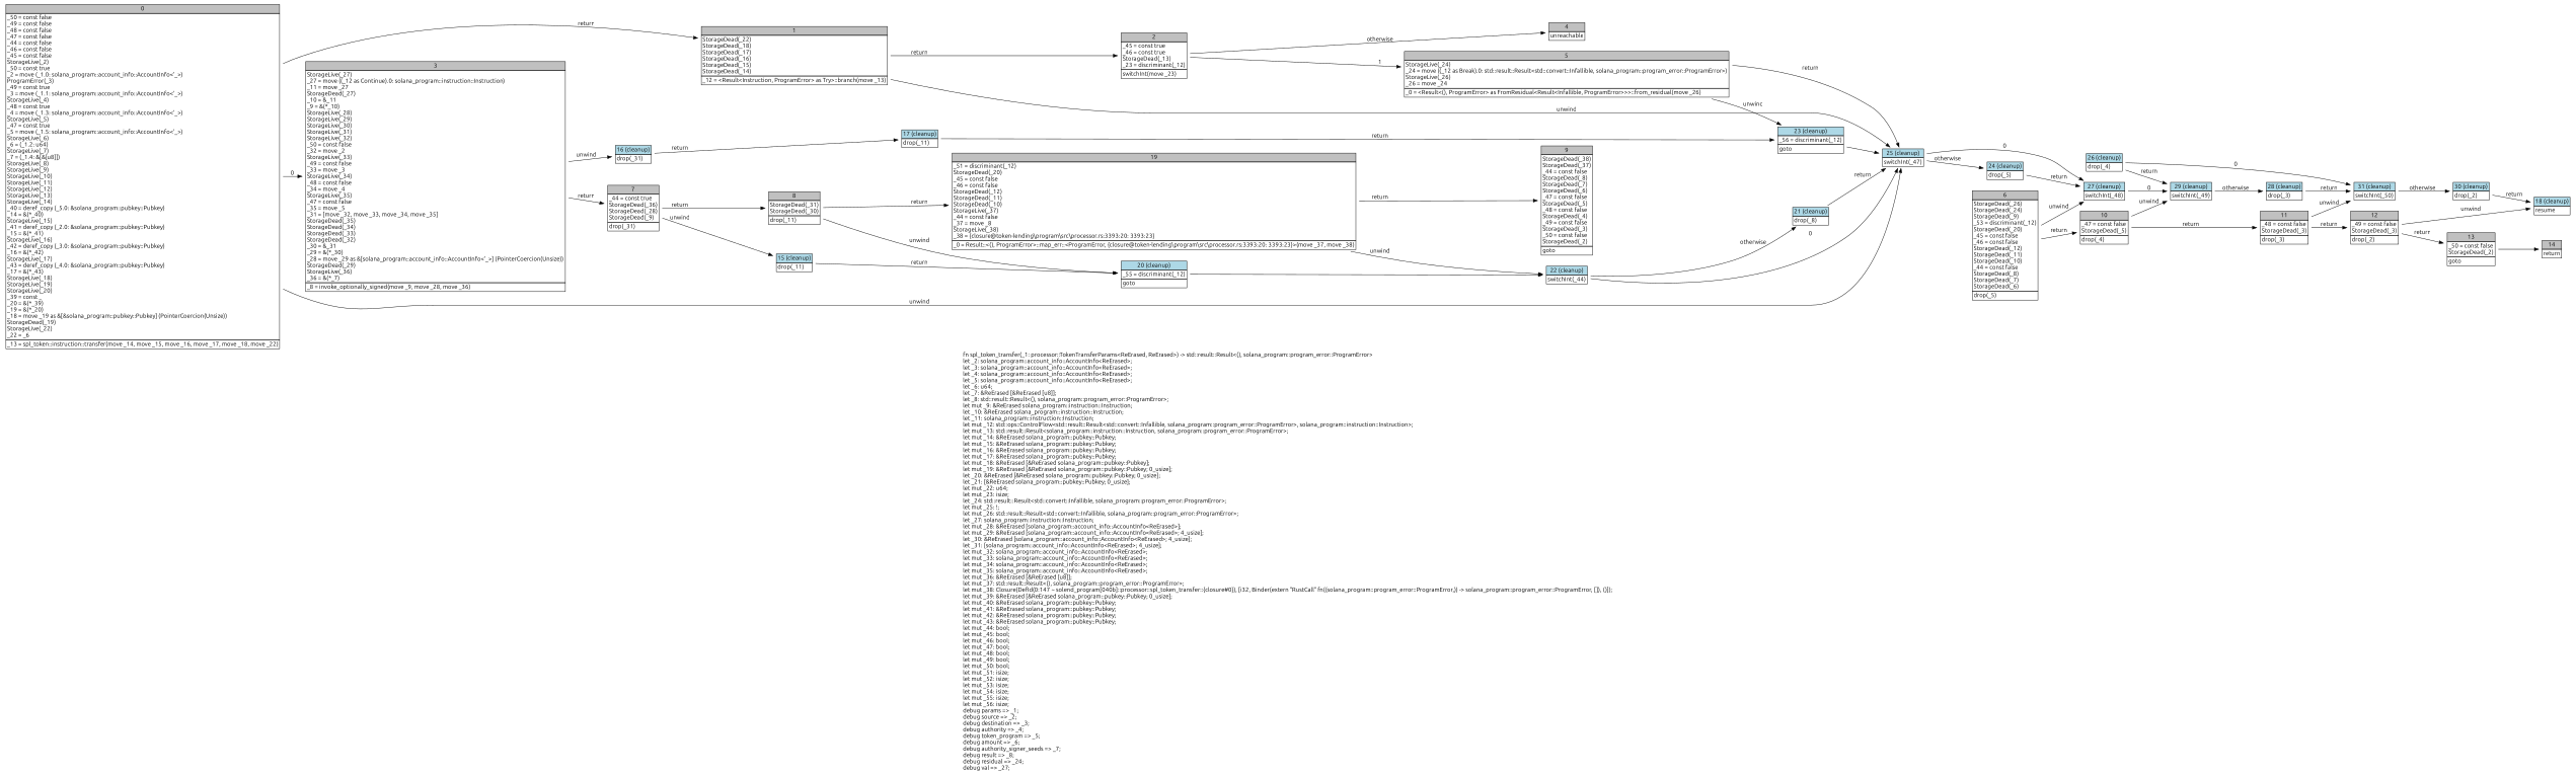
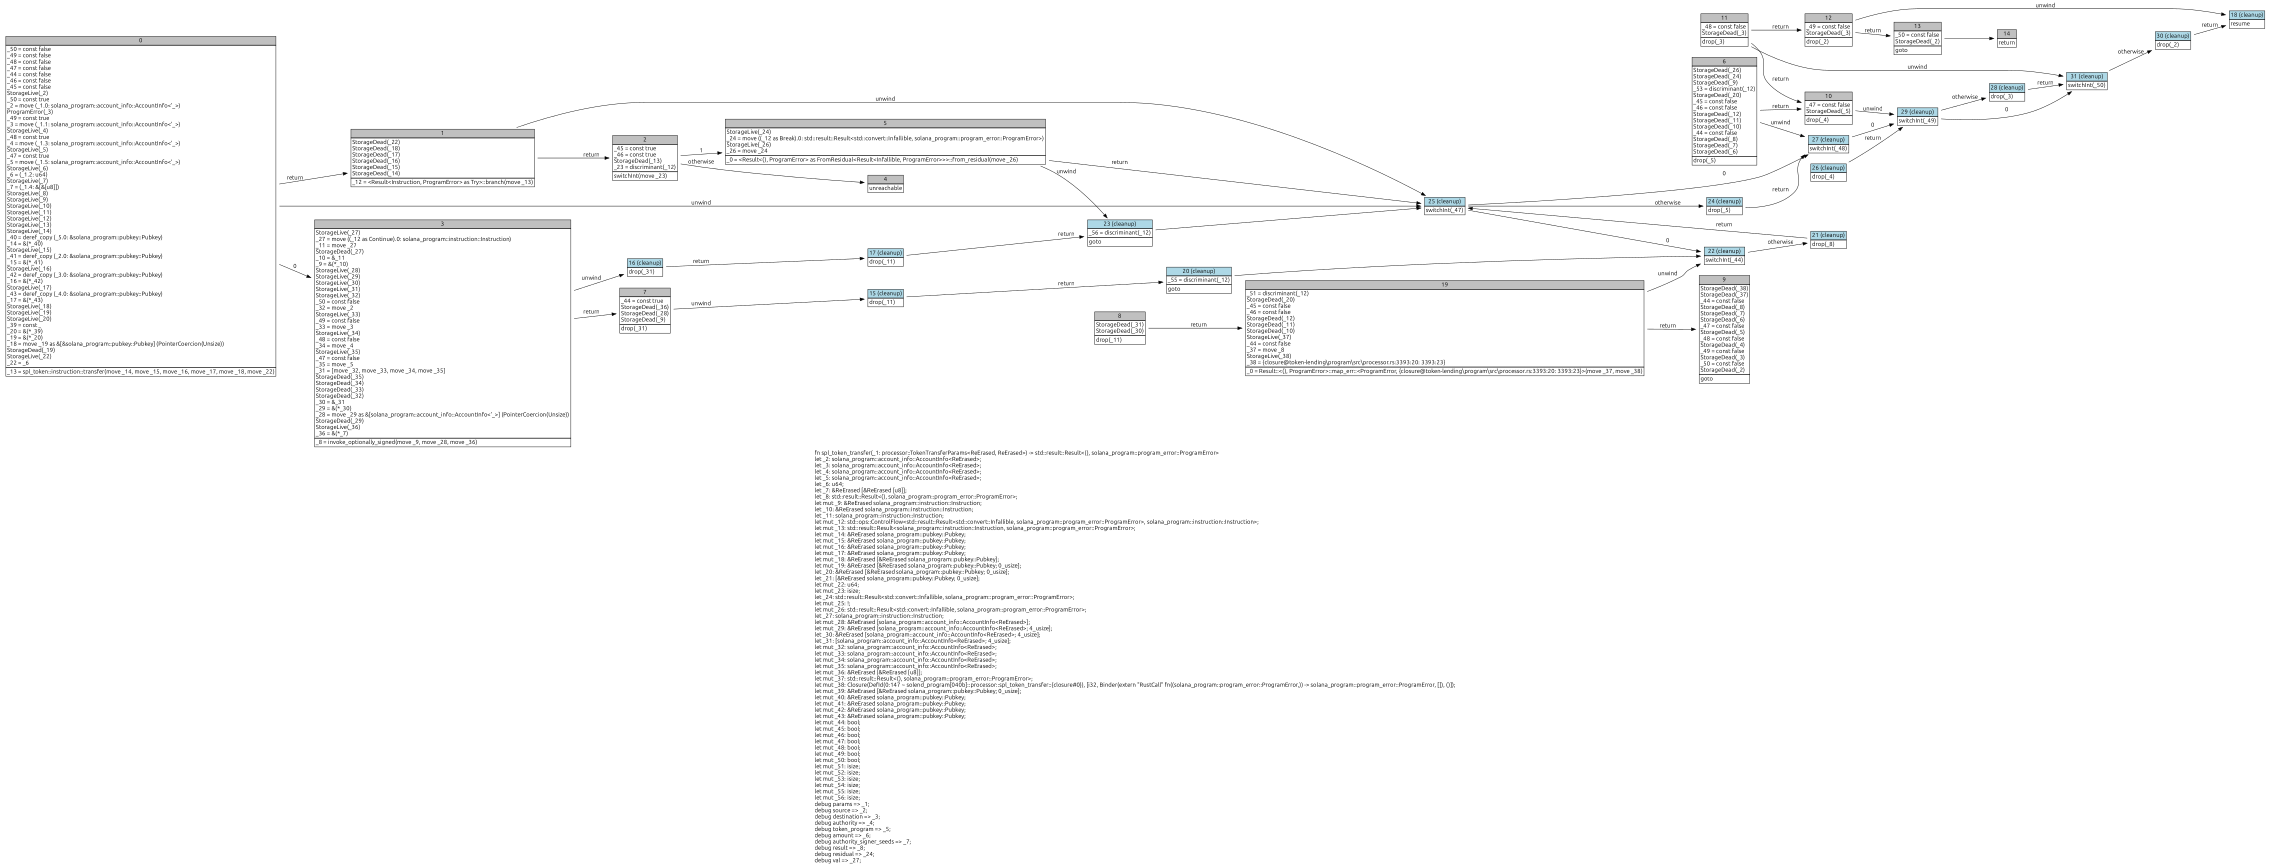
  digraph {
    fontname=Ubuntu
    label=<fn spl_token_transfer(_1: processor::TokenTransferParams&lt;ReErased, ReErased&gt;) -&gt; std::result::Result&lt;(), solana_program::program_error::ProgramError&gt;<br align="left"/>let _2: solana_program::account_info::AccountInfo&lt;ReErased&gt;;<br align="left"/>let _3: solana_program::account_info::AccountInfo&lt;ReErased&gt;;<br align="left"/>let _4: solana_program::account_info::AccountInfo&lt;ReErased&gt;;<br align="left"/>let _5: solana_program::account_info::AccountInfo&lt;ReErased&gt;;<br align="left"/>let _6: u64;<br align="left"/>let _7: &amp;ReErased [&amp;ReErased [u8]];<br align="left"/>let _8: std::result::Result&lt;(), solana_program::program_error::ProgramError&gt;;<br align="left"/>let mut _9: &amp;ReErased solana_program::instruction::Instruction;<br align="left"/>let _10: &amp;ReErased solana_program::instruction::Instruction;<br align="left"/>let _11: solana_program::instruction::Instruction;<br align="left"/>let mut _12: std::ops::ControlFlow&lt;std::result::Result&lt;std::convert::Infallible, solana_program::program_error::ProgramError&gt;, solana_program::instruction::Instruction&gt;;<br align="left"/>let mut _13: std::result::Result&lt;solana_program::instruction::Instruction, solana_program::program_error::ProgramError&gt;;<br align="left"/>let mut _14: &amp;ReErased solana_program::pubkey::Pubkey;<br align="left"/>let mut _15: &amp;ReErased solana_program::pubkey::Pubkey;<br align="left"/>let mut _16: &amp;ReErased solana_program::pubkey::Pubkey;<br align="left"/>let mut _17: &amp;ReErased solana_program::pubkey::Pubkey;<br align="left"/>let mut _18: &amp;ReErased [&amp;ReErased solana_program::pubkey::Pubkey];<br align="left"/>let mut _19: &amp;ReErased [&amp;ReErased solana_program::pubkey::Pubkey; 0_usize];<br align="left"/>let _20: &amp;ReErased [&amp;ReErased solana_program::pubkey::Pubkey; 0_usize];<br align="left"/>let _21: [&amp;ReErased solana_program::pubkey::Pubkey; 0_usize];<br align="left"/>let mut _22: u64;<br align="left"/>let mut _23: isize;<br align="left"/>let _24: std::result::Result&lt;std::convert::Infallible, solana_program::program_error::ProgramError&gt;;<br align="left"/>let mut _25: !;<br align="left"/>let mut _26: std::result::Result&lt;std::convert::Infallible, solana_program::program_error::ProgramError&gt;;<br align="left"/>let _27: solana_program::instruction::Instruction;<br align="left"/>let mut _28: &amp;ReErased [solana_program::account_info::AccountInfo&lt;ReErased&gt;];<br align="left"/>let mut _29: &amp;ReErased [solana_program::account_info::AccountInfo&lt;ReErased&gt;; 4_usize];<br align="left"/>let _30: &amp;ReErased [solana_program::account_info::AccountInfo&lt;ReErased&gt;; 4_usize];<br align="left"/>let _31: [solana_program::account_info::AccountInfo&lt;ReErased&gt;; 4_usize];<br align="left"/>let mut _32: solana_program::account_info::AccountInfo&lt;ReErased&gt;;<br align="left"/>let mut _33: solana_program::account_info::AccountInfo&lt;ReErased&gt;;<br align="left"/>let mut _34: solana_program::account_info::AccountInfo&lt;ReErased&gt;;<br align="left"/>let mut _35: solana_program::account_info::AccountInfo&lt;ReErased&gt;;<br align="left"/>let mut _36: &amp;ReErased [&amp;ReErased [u8]];<br align="left"/>let mut _37: std::result::Result&lt;(), solana_program::program_error::ProgramError&gt;;<br align="left"/>let mut _38: Closure(DefId(0:147 ~ solend_program[040b]::processor::spl_token_transfer::{closure#0}), [i32, Binder(extern &quot;RustCall&quot; fn((solana_program::program_error::ProgramError,)) -&gt; solana_program::program_error::ProgramError, []), ()]);<br align="left"/>let mut _39: &amp;ReErased [&amp;ReErased solana_program::pubkey::Pubkey; 0_usize];<br align="left"/>let mut _40: &amp;ReErased solana_program::pubkey::Pubkey;<br align="left"/>let mut _41: &amp;ReErased solana_program::pubkey::Pubkey;<br align="left"/>let mut _42: &amp;ReErased solana_program::pubkey::Pubkey;<br align="left"/>let mut _43: &amp;ReErased solana_program::pubkey::Pubkey;<br align="left"/>let mut _44: bool;<br align="left"/>let mut _45: bool;<br align="left"/>let mut _46: bool;<br align="left"/>let mut _47: bool;<br align="left"/>let mut _48: bool;<br align="left"/>let mut _49: bool;<br align="left"/>let mut _50: bool;<br align="left"/>let mut _51: isize;<br align="left"/>let mut _52: isize;<br align="left"/>let mut _53: isize;<br align="left"/>let mut _54: isize;<br align="left"/>let mut _55: isize;<br align="left"/>let mut _56: isize;<br align="left"/>debug params =&gt; _1;<br align="left"/>debug source =&gt; _2;<br align="left"/>debug destination =&gt; _3;<br align="left"/>debug authority =&gt; _4;<br align="left"/>debug token_program =&gt; _5;<br align="left"/>debug amount =&gt; _6;<br align="left"/>debug authority_signer_seeds =&gt; _7;<br align="left"/>debug result =&gt; _8;<br align="left"/>debug residual =&gt; _24;<br align="left"/>debug val =&gt; _27;<br align="left"/>>
    rankdir=LR
    node [fontname=Ubuntu shape=none]
    edge [fontname=Ubuntu]
    n1 [label=<<table border="0" cellborder="1" cellspacing="0"><tr><td bgcolor="gray" align="center" colspan="1">0</td></tr><tr><td align="left" balign="left">_50 = const false<br/>_49 = const false<br/>_48 = const false<br/>_47 = const false<br/>_44 = const false<br/>_46 = const false<br/>_45 = const false<br/>StorageLive(_2)<br/>_50 = const true<br/>_2 = move (_1.0: solana_program::account_info::AccountInfo&lt;'_&gt;)<br/>ProgramError(_3)<br/>_49 = const true<br/>_3 = move (_1.1: solana_program::account_info::AccountInfo&lt;'_&gt;)<br/>StorageLive(_4)<br/>_48 = const true<br/>_4 = move (_1.3: solana_program::account_info::AccountInfo&lt;'_&gt;)<br/>StorageLive(_5)<br/>_47 = const true<br/>_5 = move (_1.5: solana_program::account_info::AccountInfo&lt;'_&gt;)<br/>StorageLive(_6)<br/>_6 = (_1.2: u64)<br/>StorageLive(_7)<br/>_7 = (_1.4: &amp;[&amp;[u8]])<br/>StorageLive(_8)<br/>StorageLive(_9)<br/>StorageLive(_10)<br/>StorageLive(_11)<br/>StorageLive(_12)<br/>StorageLive(_13)<br/>StorageLive(_14)<br/>_40 = deref_copy (_5.0: &amp;solana_program::pubkey::Pubkey)<br/>_14 = &amp;(*_40)<br/>StorageLive(_15)<br/>_41 = deref_copy (_2.0: &amp;solana_program::pubkey::Pubkey)<br/>_15 = &amp;(*_41)<br/>StorageLive(_16)<br/>_42 = deref_copy (_3.0: &amp;solana_program::pubkey::Pubkey)<br/>_16 = &amp;(*_42)<br/>StorageLive(_17)<br/>_43 = deref_copy (_4.0: &amp;solana_program::pubkey::Pubkey)<br/>_17 = &amp;(*_43)<br/>StorageLive(_18)<br/>StorageLive(_19)<br/>StorageLive(_20)<br/>_39 = const _<br/>_20 = &amp;(*_39)<br/>_19 = &amp;(*_20)<br/>_18 = move _19 as &amp;[&amp;solana_program::pubkey::Pubkey] (PointerCoercion(Unsize))<br/>StorageDead(_19)<br/>StorageLive(_22)<br/>_22 = _6<br/></td></tr><tr><td align="left">_13 = spl_token::instruction::transfer(move _14, move _15, move _16, move _17, move _18, move _22)</td></tr></table>>]
    n2 [label=<<table border="0" cellborder="1" cellspacing="0"><tr><td bgcolor="gray" align="center" colspan="1">1</td></tr><tr><td align="left" balign="left">StorageDead(_22)<br/>StorageDead(_18)<br/>StorageDead(_17)<br/>StorageDead(_16)<br/>StorageDead(_15)<br/>StorageDead(_14)<br/></td></tr><tr><td align="left">_12 = &lt;Result&lt;Instruction, ProgramError&gt; as Try&gt;::branch(move _13)</td></tr></table>>]
    n3 [label=<<table border="0" cellborder="1" cellspacing="0"><tr><td bgcolor="lightblue" align="center" colspan="1">25 (cleanup)</td></tr><tr><td align="left">switchInt(_47)</td></tr></table>>]
    n4 [label=<<table border="0" cellborder="1" cellspacing="0"><tr><td bgcolor="gray" align="center" colspan="1">3</td></tr><tr><td align="left" balign="left">StorageLive(_27)<br/>_27 = move ((_12 as Continue).0: solana_program::instruction::Instruction)<br/>_11 = move _27<br/>StorageDead(_27)<br/>_10 = &amp;_11<br/>_9 = &amp;(*_10)<br/>StorageLive(_28)<br/>StorageLive(_29)<br/>StorageLive(_30)<br/>StorageLive(_31)<br/>StorageLive(_32)<br/>_50 = const false<br/>_32 = move _2<br/>StorageLive(_33)<br/>_49 = const false<br/>_33 = move _3<br/>StorageLive(_34)<br/>_48 = const false<br/>_34 = move _4<br/>StorageLive(_35)<br/>_47 = const false<br/>_35 = move _5<br/>_31 = [move _32, move _33, move _34, move _35]<br/>StorageDead(_35)<br/>StorageDead(_34)<br/>StorageDead(_33)<br/>StorageDead(_32)<br/>_30 = &amp;_31<br/>_29 = &amp;(*_30)<br/>_28 = move _29 as &amp;[solana_program::account_info::AccountInfo&lt;'_&gt;] (PointerCoercion(Unsize))<br/>StorageDead(_29)<br/>StorageLive(_36)<br/>_36 = &amp;(*_7)<br/></td></tr><tr><td align="left">_8 = invoke_optionally_signed(move _9, move _28, move _36)</td></tr></table>>]
    n5 [label=<<table border="0" cellborder="1" cellspacing="0"><tr><td bgcolor="gray" align="center" colspan="1">2</td></tr><tr><td align="left" balign="left">_45 = const true<br/>_46 = const true<br/>StorageDead(_13)<br/>_23 = discriminant(_12)<br/></td></tr><tr><td align="left">switchInt(move _23)</td></tr></table>>]
    n6 [label=<<table border="0" cellborder="1" cellspacing="0"><tr><td bgcolor="lightblue" align="center" colspan="1">27 (cleanup)</td></tr><tr><td align="left">switchInt(_48)</td></tr></table>>]
    n7 [label=<<table border="0" cellborder="1" cellspacing="0"><tr><td bgcolor="lightblue" align="center" colspan="1">24 (cleanup)</td></tr><tr><td align="left">drop(_5)</td></tr></table>>]
    n8 [label=<<table border="0" cellborder="1" cellspacing="0"><tr><td bgcolor="gray" align="center" colspan="1">4</td></tr><tr><td align="left">unreachable</td></tr></table>>]
    n9 [label=<<table border="0" cellborder="1" cellspacing="0"><tr><td bgcolor="gray" align="center" colspan="1">5</td></tr><tr><td align="left" balign="left">StorageLive(_24)<br/>_24 = move ((_12 as Break).0: std::result::Result&lt;std::convert::Infallible, solana_program::program_error::ProgramError&gt;)<br/>StorageLive(_26)<br/>_26 = move _24<br/></td></tr><tr><td align="left">_0 = &lt;Result&lt;(), ProgramError&gt; as FromResidual&lt;Result&lt;Infallible, ProgramError&gt;&gt;&gt;::from_residual(move _26)</td></tr></table>>]
    n10 [label=<<table border="0" cellborder="1" cellspacing="0"><tr><td bgcolor="gray" align="center" colspan="1">7</td></tr><tr><td align="left" balign="left">_44 = const true<br/>StorageDead(_36)<br/>StorageDead(_28)<br/>StorageDead(_9)<br/></td></tr><tr><td align="left">drop(_31)</td></tr></table>>]
    n11 [label=<<table border="0" cellborder="1" cellspacing="0"><tr><td bgcolor="lightblue" align="center" colspan="1">16 (cleanup)</td></tr><tr><td align="left">drop(_31)</td></tr></table>>]
    n12 [label=<<table border="0" cellborder="1" cellspacing="0"><tr><td bgcolor="lightblue" align="center" colspan="1">23 (cleanup)</td></tr><tr><td align="left" balign="left">_56 = discriminant(_12)<br/></td></tr><tr><td align="left">goto</td></tr></table>>]
    n13 [label=<<table border="0" cellborder="1" cellspacing="0"><tr><td bgcolor="gray" align="center" colspan="1">8</td></tr><tr><td align="left" balign="left">StorageDead(_31)<br/>StorageDead(_30)<br/></td></tr><tr><td align="left">drop(_11)</td></tr></table>>]
    n14 [label=<<table border="0" cellborder="1" cellspacing="0"><tr><td bgcolor="lightblue" align="center" colspan="1">15 (cleanup)</td></tr><tr><td align="left">drop(_11)</td></tr></table>>]
    n15 [label=<<table border="0" cellborder="1" cellspacing="0"><tr><td bgcolor="lightblue" align="center" colspan="1">17 (cleanup)</td></tr><tr><td align="left">drop(_11)</td></tr></table>>]
    n16 [label=<<table border="0" cellborder="1" cellspacing="0"><tr><td bgcolor="gray" align="center" colspan="1">6</td></tr><tr><td align="left" balign="left">StorageDead(_26)<br/>StorageDead(_24)<br/>StorageDead(_9)<br/>_53 = discriminant(_12)<br/>StorageDead(_20)<br/>_45 = const false<br/>_46 = const false<br/>StorageDead(_12)<br/>StorageDead(_11)<br/>StorageDead(_10)<br/>_44 = const false<br/>StorageDead(_8)<br/>StorageDead(_7)<br/>StorageDead(_6)<br/></td></tr><tr><td align="left">drop(_5)</td></tr></table>>]
    n17 [label=<<table border="0" cellborder="1" cellspacing="0"><tr><td bgcolor="gray" align="center" colspan="1">10</td></tr><tr><td align="left" balign="left">_47 = const false<br/>StorageDead(_5)<br/></td></tr><tr><td align="left">drop(_4)</td></tr></table>>]
    n18 [label=<<table border="0" cellborder="1" cellspacing="0"><tr><td bgcolor="gray" align="center" colspan="1">11</td></tr><tr><td align="left" balign="left">_48 = const false<br/>StorageDead(_3)<br/></td></tr><tr><td align="left">drop(_3)</td></tr></table>>]
    n19 [label=<<table border="0" cellborder="1" cellspacing="0"><tr><td bgcolor="lightblue" align="center" colspan="1">29 (cleanup)</td></tr><tr><td align="left">switchInt(_49)</td></tr></table>>]
    n20 [label=<<table border="0" cellborder="1" cellspacing="0"><tr><td bgcolor="gray" align="center" colspan="1">19</td></tr><tr><td align="left" balign="left">_51 = discriminant(_12)<br/>StorageDead(_20)<br/>_45 = const false<br/>_46 = const false<br/>StorageDead(_12)<br/>StorageDead(_11)<br/>StorageDead(_10)<br/>StorageLive(_37)<br/>_44 = const false<br/>_37 = move _8<br/>StorageLive(_38)<br/>_38 = {closure@token-lending\program\src\processor.rs:3393:20: 3393:23}<br/></td></tr><tr><td align="left">_0 = Result::&lt;(), ProgramError&gt;::map_err::&lt;ProgramError, {closure@token-lending\program\src\processor.rs:3393:20: 3393:23}&gt;(move _37, move _38)</td></tr></table>>]
    n21 [label=<<table border="0" cellborder="1" cellspacing="0"><tr><td bgcolor="lightblue" align="center" colspan="1">20 (cleanup)</td></tr><tr><td align="left" balign="left">_55 = discriminant(_12)<br/></td></tr><tr><td align="left">goto</td></tr></table>>]
    n22 [label=<<table border="0" cellborder="1" cellspacing="0"><tr><td bgcolor="gray" align="center" colspan="1">9</td></tr><tr><td align="left" balign="left">StorageDead(_38)<br/>StorageDead(_37)<br/>_44 = const false<br/>StorageDead(_8)<br/>StorageDead(_7)<br/>StorageDead(_6)<br/>_47 = const false<br/>StorageDead(_5)<br/>_48 = const false<br/>StorageDead(_4)<br/>_49 = const false<br/>StorageDead(_3)<br/>_50 = const false<br/>StorageDead(_2)<br/></td></tr><tr><td align="left">goto</td></tr></table>>]
    n23 [label=<<table border="0" cellborder="1" cellspacing="0"><tr><td bgcolor="lightblue" align="center" colspan="1">22 (cleanup)</td></tr><tr><td align="left">switchInt(_44)</td></tr></table>>]
    n24 [label=<<table border="0" cellborder="1" cellspacing="0"><tr><td bgcolor="gray" align="center" colspan="1">14</td></tr><tr><td align="left">return</td></tr></table>>]
    n25 [label=<<table border="0" cellborder="1" cellspacing="0"><tr><td bgcolor="gray" align="center" colspan="1">12</td></tr><tr><td align="left" balign="left">_49 = const false<br/>StorageDead(_3)<br/></td></tr><tr><td align="left">drop(_2)</td></tr></table>>]
    n26 [label=<<table border="0" cellborder="1" cellspacing="0"><tr><td bgcolor="lightblue" align="center" colspan="1">31 (cleanup)</td></tr><tr><td align="left">switchInt(_50)</td></tr></table>>]
    n27 [label=<<table border="0" cellborder="1" cellspacing="0"><tr><td bgcolor="lightblue" align="center" colspan="1">28 (cleanup)</td></tr><tr><td align="left">drop(_3)</td></tr></table>>]
    n28 [label=<<table border="0" cellborder="1" cellspacing="0"><tr><td bgcolor="gray" align="center" colspan="1">13</td></tr><tr><td align="left" balign="left">_50 = const false<br/>StorageDead(_2)<br/></td></tr><tr><td align="left">goto</td></tr></table>>]
    n29 [label=<<table border="0" cellborder="1" cellspacing="0"><tr><td bgcolor="lightblue" align="center" colspan="1">18 (cleanup)</td></tr><tr><td align="left">resume</td></tr></table>>]
    n30 [label=<<table border="0" cellborder="1" cellspacing="0"><tr><td bgcolor="lightblue" align="center" colspan="1">30 (cleanup)</td></tr><tr><td align="left">drop(_2)</td></tr></table>>]
    n31 [label=<<table border="0" cellborder="1" cellspacing="0"><tr><td bgcolor="lightblue" align="center" colspan="1">21 (cleanup)</td></tr><tr><td align="left">drop(_8)</td></tr></table>>]
    n32 [label=<<table border="0" cellborder="1" cellspacing="0"><tr><td bgcolor="lightblue" align="center" colspan="1">26 (cleanup)</td></tr><tr><td align="left">drop(_4)</td></tr></table>>]
    n1 -> n2 [label=return]
    n1 -> n3 [label=unwind]
    n1 -> n4 [label=0]
    n2 -> n3 [label=unwind]
    n2 -> n5 [label=return]
    n3 -> n6 [label=0]
    n3 -> n7 [label=otherwise]
    n4 -> n10 [label=return]
    n4 -> n11 [label=unwind]
    n5 -> n8 [label=otherwise]
    n5 -> n9 [label=1]
    n6 -> n19 [label=0]
    n7 -> n6 [label=return]
    n9 -> n3 [label=return]
    n9 -> n12 [label=unwind]
-   n10 -> n13 [label=return]
    n10 -> n14 [label=unwind]
    n11 -> n15 [label=return]
    n12 -> n3
    n13 -> n20 [label=return]
-   n13 -> n21 [label=unwind]
    n14 -> n21 [label=return]
    n15 -> n12 [label=return]
    n16 -> n6 [label=unwind]
    n16 -> n17 [label=return]
-   n17 -> n18 [label=return]
+   n18 -> n17 [label=return]
    n17 -> n19 [label=unwind]
    n18 -> n25 [label=return]
    n18 -> n26 [label=unwind]
-   n32 -> n26 [label=0]
+   n19 -> n26 [label=0]
    n19 -> n27 [label=otherwise]
    n20 -> n22 [label=return]
    n20 -> n23 [label=unwind]
    n21 -> n23
-   n23 -> n3 [label=0]
+   n3 -> n23 [label=0]
    n23 -> n31 [label=otherwise]
    n25 -> n28 [label=return]
    n25 -> n29 [label=unwind]
    n26 -> n30 [label=otherwise]
    n27 -> n26 [label=return]
    n28 -> n24
    n30 -> n29 [label=return]
    n31 -> n3 [label=return]
    n32 -> n19 [label=return]
  }
